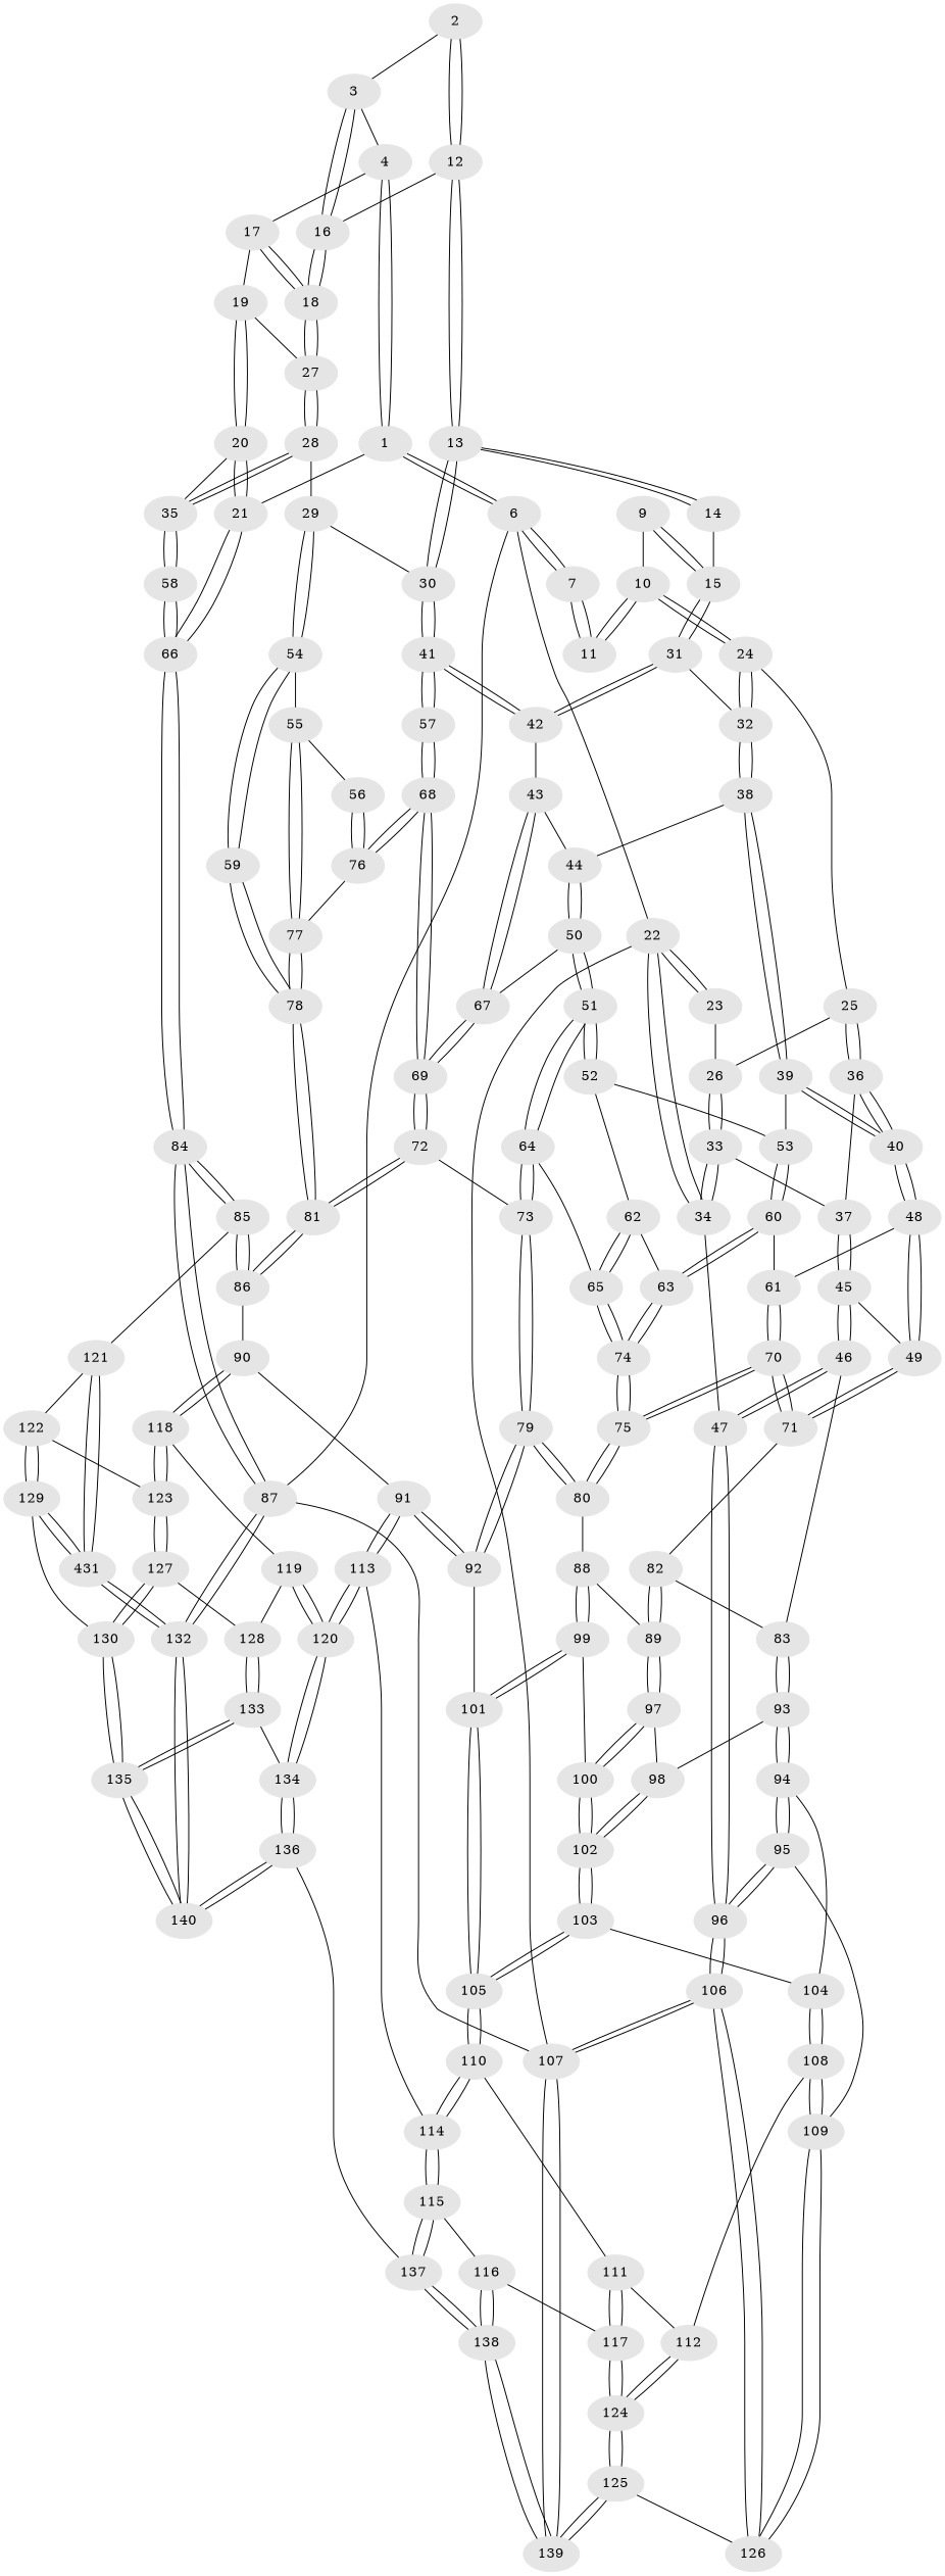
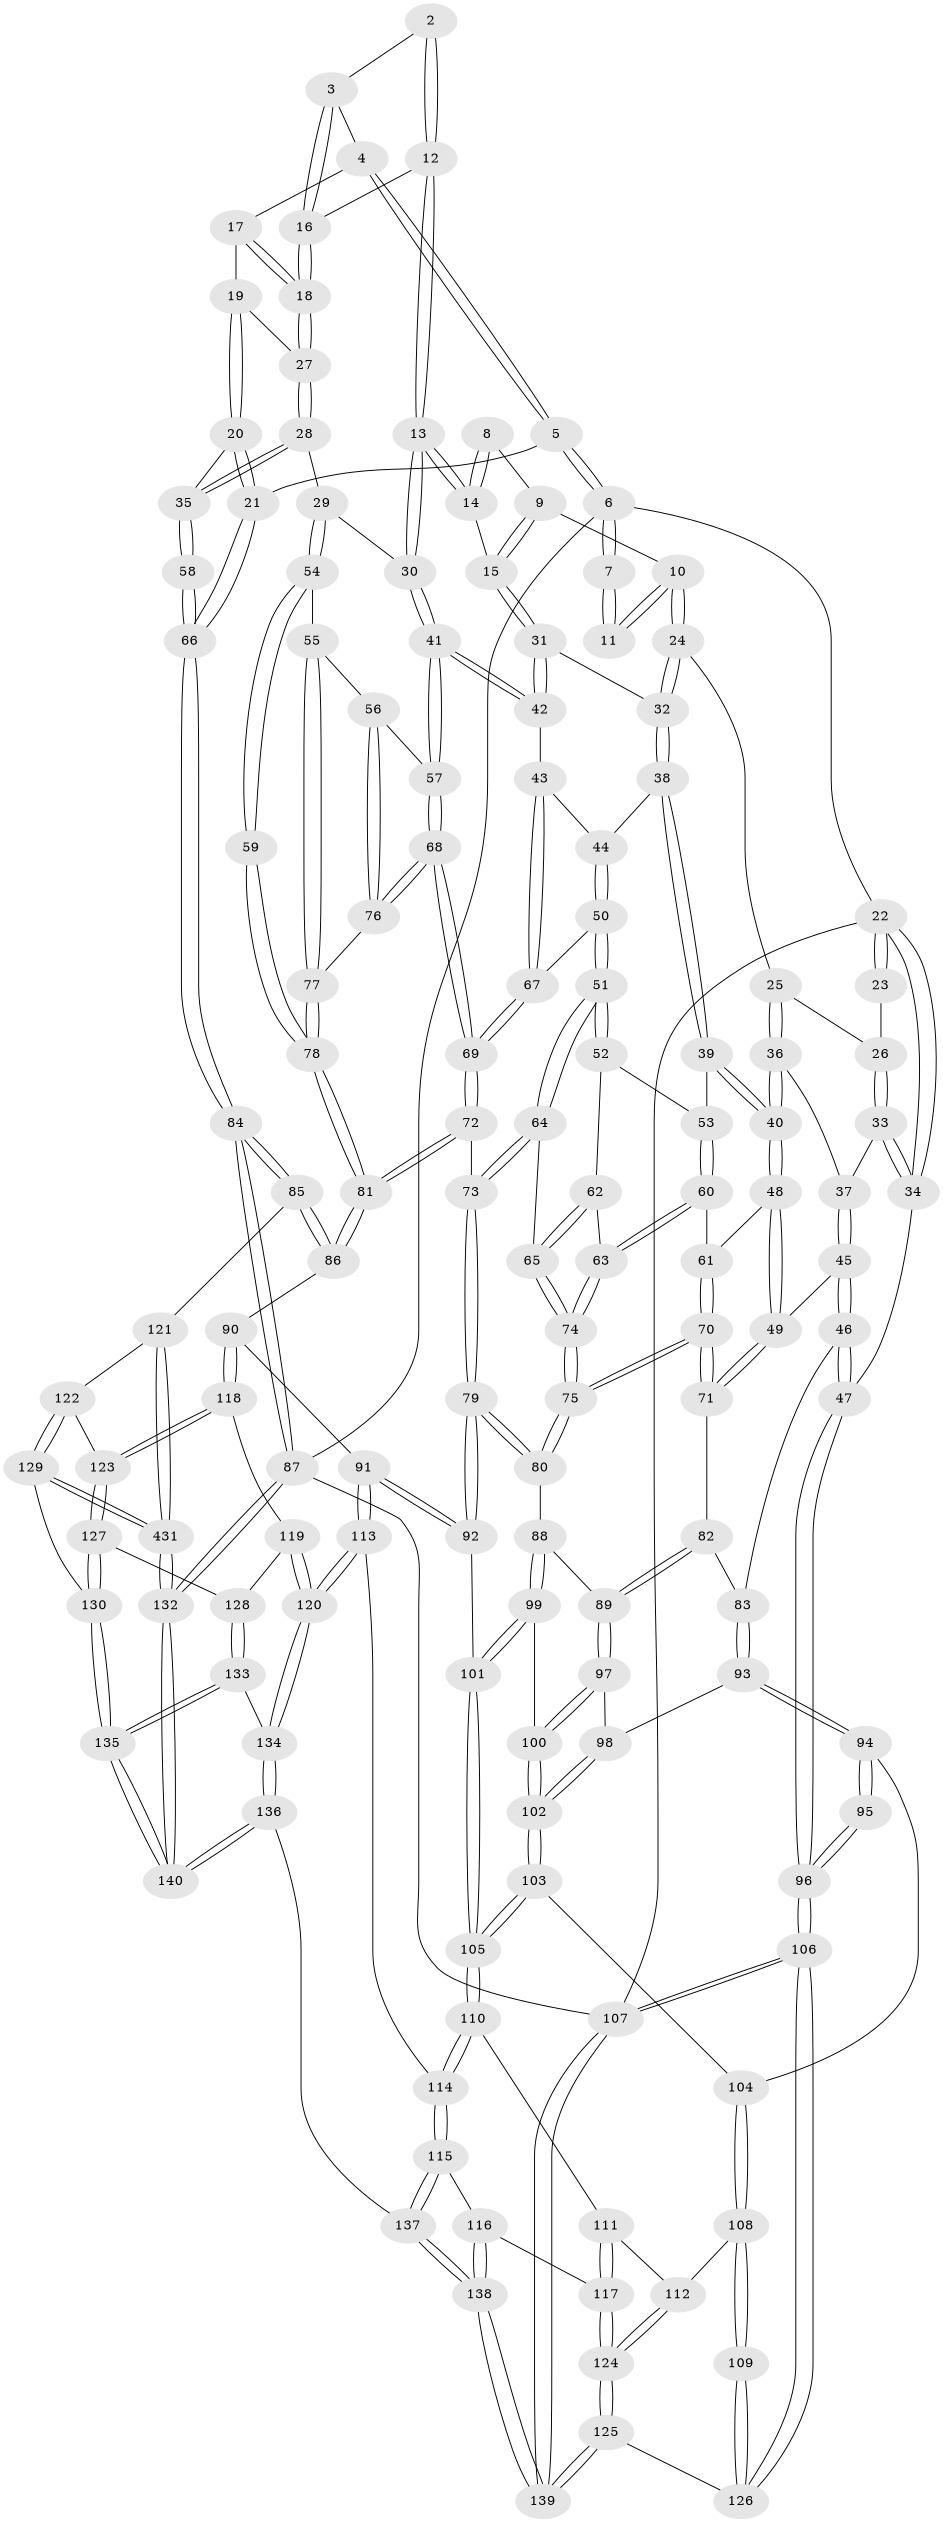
  graph {
    node [color=gray90 style=filled]
    2
    3
    12
+   8
    9
    14
    4
    16
    13
-   5 [label=1]
+   5
    17
    18
    6
    21
    19
    7
    22
    87
    66
    11
    23
    34
    107
    132
    10
    15
    24
    31
    25
    32
    30
    41
    42
    27
    20
    28
    35
    58
    84
    26
    47
    139
    33
    36
    38
    37
    40
    29
    54
    55
    59
    57
    43
    39
    44
    45
    96
    48
    46
    49
    53
    50
    60
    61
    68
    67
    69
    51
    83
    71
    93
    106
    70
    82
    52
    64
    62
    65
    73
    63
    56
    77
    78
    76
    81
    74
    75
    79
    85
    72
    80
    89
    86
    92
    88
    101
    99
    90
    97
    94
    98
    121
    122
    n104 [label=431]
    91
    118
    140
    100
    113
    119
    123
    114
    120
    105
    95
    104
    102
    109
    108
    126
    103
    110
    112
    111
    124
    117
    115
    125
    134
    116
    137
    138
    128
    127
    133
    136
    129
    130
    135
    2 -- 3
    2 -- 12
    2 -- 12
    3 -- 4
    3 -- 16
    3 -- 16
    12 -- 16
    12 -- 13
    12 -- 13
+   8 -- 9
+   8 -- 14
+   8 -- 14
    9 -- 10
    9 -- 15
    9 -- 15
    14 -- 15
    4 -- 5
    4 -- 5
    4 -- 17
    16 -- 18
    16 -- 18
    13 -- 14
    13 -- 14
    13 -- 30
    13 -- 30
    5 -- 6
    5 -- 6
    5 -- 21
    17 -- 18
    17 -- 18
    17 -- 19
    18 -- 27
    18 -- 27
    6 -- 7
    6 -- 7
    6 -- 22
    6 -- 87
    21 -- 66
    21 -- 66
    19 -- 27
    19 -- 20
    19 -- 20
    7 -- 11
    7 -- 11
    22 -- 23
    22 -- 23
    22 -- 34
    22 -- 34
    22 -- 107
    87 -- 107
    87 -- 132
    87 -- 132
    66 -- 84
    66 -- 84
    23 -- 26
    34 -- 47
    107 -- 139
    107 -- 139
    132 -- 140
    132 -- 140
    10 -- 11
    10 -- 11
    10 -- 24
    10 -- 24
    15 -- 31
    15 -- 31
    24 -- 25
    24 -- 32
    24 -- 32
    31 -- 32
    31 -- 42
    31 -- 42
    25 -- 26
    25 -- 36
    25 -- 36
    32 -- 38
    32 -- 38
    30 -- 41
    30 -- 41
    41 -- 42
    41 -- 42
    41 -- 57
    41 -- 57
    42 -- 43
    27 -- 28
    27 -- 28
    20 -- 21
    20 -- 21
    20 -- 35
    28 -- 35
    28 -- 35
    28 -- 29
    35 -- 58
    35 -- 58
    58 -- 66
    58 -- 66
    84 -- 87
    84 -- 87
    84 -- 85
    84 -- 85
    26 -- 33
    26 -- 33
    47 -- 96
    47 -- 96
    33 -- 34
    33 -- 34
    33 -- 37
    36 -- 37
    36 -- 40
    36 -- 40
    38 -- 39
    38 -- 39
    38 -- 44
    37 -- 45
    37 -- 45
    40 -- 48
    40 -- 48
    29 -- 30
    29 -- 54
    29 -- 54
    54 -- 55
    54 -- 59
    54 -- 59
    55 -- 56
    55 -- 77
    55 -- 77
    59 -- 78
    59 -- 78
    57 -- 68
    57 -- 68
    43 -- 44
    43 -- 67
    43 -- 67
    39 -- 40
    39 -- 40
    39 -- 53
    44 -- 50
    44 -- 50
    45 -- 46
    45 -- 46
    45 -- 49
    96 -- 106
    96 -- 106
    48 -- 49
    48 -- 49
    48 -- 61
    46 -- 47
    46 -- 47
    46 -- 83
    49 -- 71
    49 -- 71
    53 -- 60
    53 -- 60
    50 -- 67
    50 -- 51
    50 -- 51
    60 -- 61
    60 -- 63
    60 -- 63
    61 -- 70
    61 -- 70
    68 -- 69
    68 -- 69
    68 -- 76
    68 -- 76
    67 -- 69
    67 -- 69
    69 -- 72
    69 -- 72
    51 -- 52
    51 -- 52
    51 -- 64
    51 -- 64
    83 -- 93
    83 -- 93
    71 -- 82
    93 -- 94
    93 -- 94
    93 -- 98
    106 -- 107
    106 -- 107
    106 -- 126
    106 -- 126
    70 -- 71
    70 -- 71
    70 -- 75
    70 -- 75
    82 -- 83
    82 -- 89
    82 -- 89
    52 -- 53
    52 -- 62
    64 -- 65
    64 -- 73
    64 -- 73
    62 -- 65
    62 -- 65
    62 -- 63
    65 -- 74
    65 -- 74
    73 -- 79
    73 -- 79
    63 -- 74
    63 -- 74
+   56 -- 57
    56 -- 76
    56 -- 76
    77 -- 78
    77 -- 78
    78 -- 81
    78 -- 81
    76 -- 77
    81 -- 86
    81 -- 86
    74 -- 75
    74 -- 75
    75 -- 80
    75 -- 80
    79 -- 80
    79 -- 80
    79 -- 92
    79 -- 92
    85 -- 86
    85 -- 86
    85 -- 121
    72 -- 73
    72 -- 81
    72 -- 81
    80 -- 88
    89 -- 97
    89 -- 97
    86 -- 90
    92 -- 101
    88 -- 89
    88 -- 99
    88 -- 99
    101 -- 105
    101 -- 105
    99 -- 101
    99 -- 101
    99 -- 100
    90 -- 91
    90 -- 118
    90 -- 118
    97 -- 98
    97 -- 100
    97 -- 100
    94 -- 95
    94 -- 95
    94 -- 104
    98 -- 102
    98 -- 102
    121 -- 122
    121 -- n104
    121 -- n104
    122 -- 123
    122 -- 129
    122 -- 129
    n104 -- 132
    n104 -- 132
    91 -- 92
    91 -- 92
    91 -- 113
    91 -- 113
    118 -- 119
    118 -- 123
    118 -- 123
    100 -- 102
    100 -- 102
    113 -- 114
    113 -- 120
    113 -- 120
    119 -- 120
    119 -- 120
    119 -- 128
    123 -- 127
    123 -- 127
    114 -- 115
    114 -- 115
    120 -- 134
    120 -- 134
    105 -- 110
    105 -- 110
    95 -- 96
    95 -- 96
-   95 -- 109
    104 -- 108
    104 -- 108
    102 -- 103
    102 -- 103
    109 -- 126
    109 -- 126
    108 -- 109
    108 -- 109
    108 -- 112
    103 -- 105
    103 -- 105
    103 -- 104
    110 -- 114
    110 -- 114
    110 -- 111
    112 -- 124
    112 -- 124
    111 -- 112
    111 -- 117
    111 -- 117
    124 -- 125
    124 -- 125
    117 -- 124
    117 -- 124
    115 -- 116
    115 -- 137
    115 -- 137
    125 -- 139
    125 -- 139
    125 -- 126
    134 -- 136
    134 -- 136
    116 -- 117
    116 -- 138
    116 -- 138
    137 -- 138
    137 -- 138
    138 -- 139
    138 -- 139
    128 -- 133
    128 -- 133
    127 -- 128
    127 -- 130
    127 -- 130
    133 -- 134
    133 -- 135
    133 -- 135
    136 -- 140
    136 -- 140
    136 -- 137
    129 -- n104
    129 -- n104
    129 -- 130
    130 -- 135
    130 -- 135
    135 -- 140
    135 -- 140
  }
